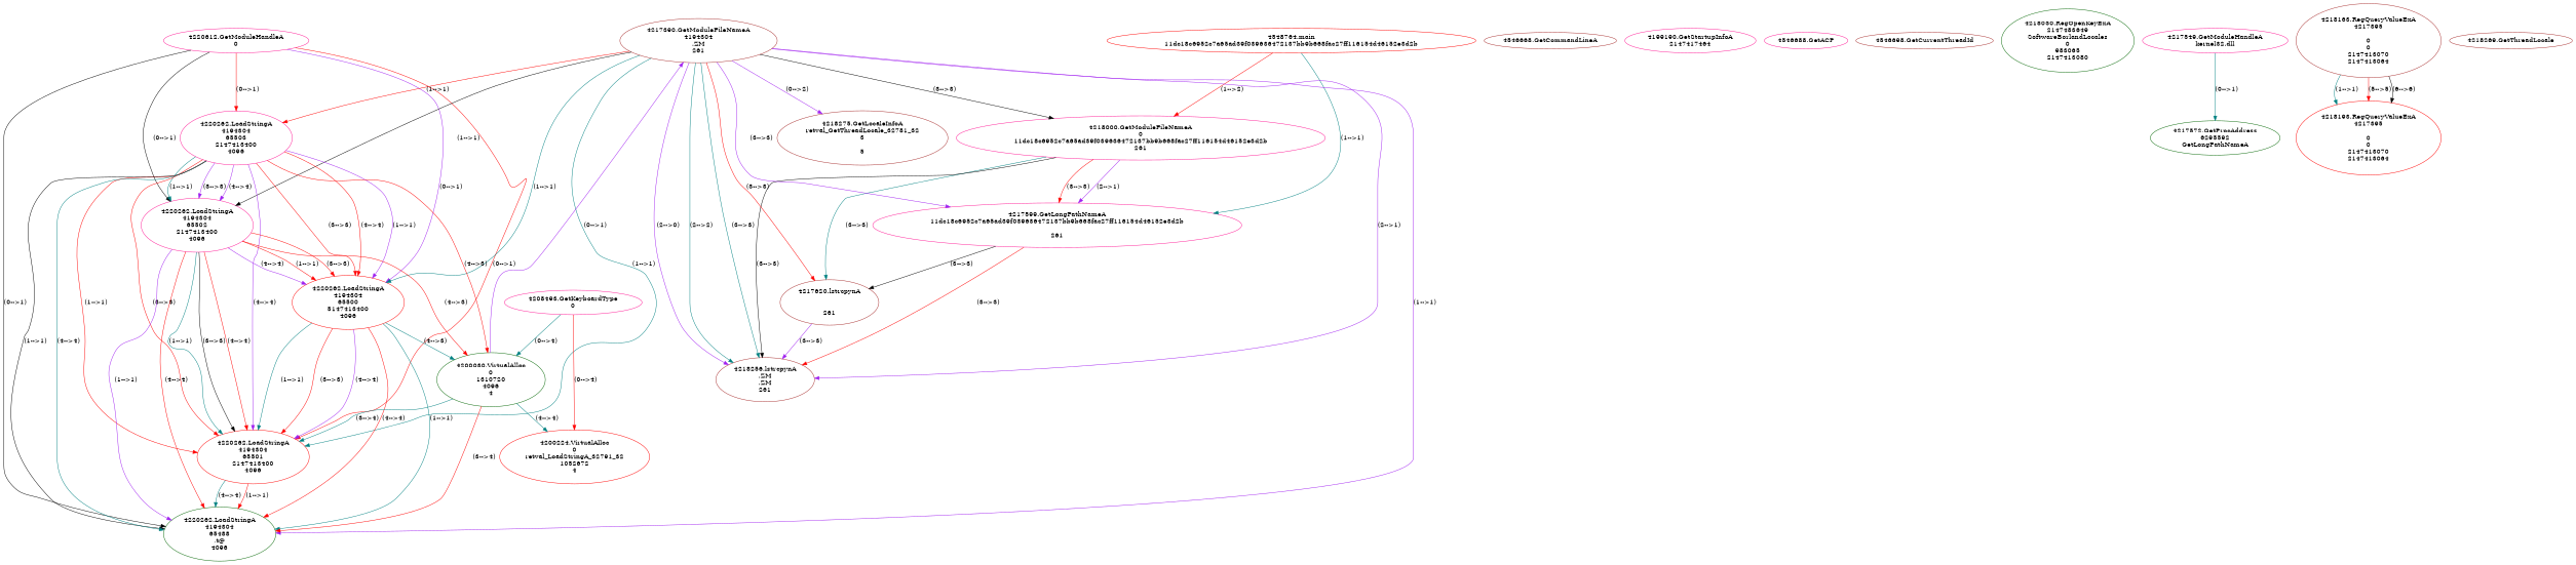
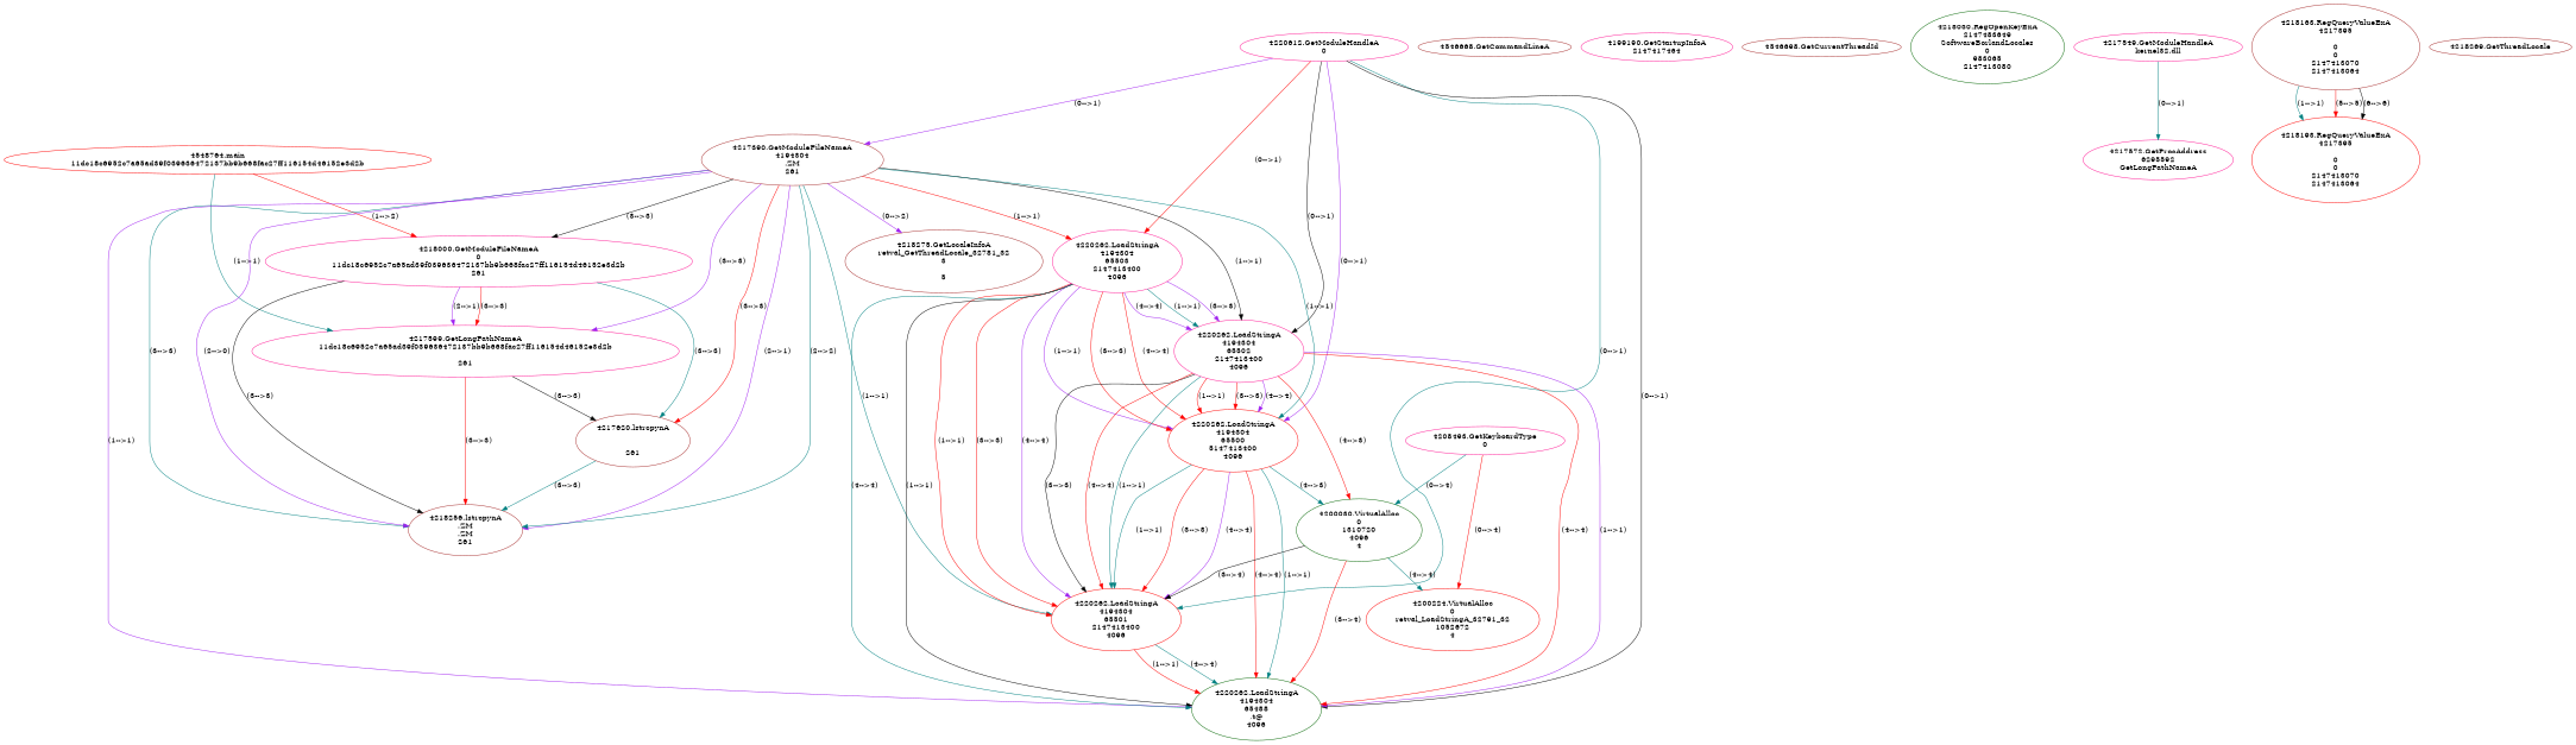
  digraph {
    node [color=deeppink]
    edge [color=red]
    n1 [color=red label="4548764.main\n11dc18c6952c7a65ad39f039636472137bb9b668fac27ff116154d46152e3d2b"]
    n2 [label="4218000.GetModuleFileNameA\n0\n11dc18c6952c7a65ad39f039636472137bb9b668fac27ff116154d46152e3d2b\n261"]
    n3 [label="4217599.GetLongPathNameA\n11dc18c6952c7a65ad39f039636472137bb9b668fac27ff116154d46152e3d2b\n\n261"]
    n4 [color=brown label="4217620.lstrcpynA\n\n\n261"]
    n5 [color=brown label="4218256.lstrcpynA\n.ZM\n.ZM\n261"]
    n6 [label="4220612.GetModuleHandleA\n0"]
    n7 [color=brown label="4217390.GetModuleFileNameA\n4194304\n.ZM\n261"]
    n8 [label="4220262.LoadStringA\n4194304\n65503\n2147413400\n4096"]
    n9 [label="4220262.LoadStringA\n4194304\n65502\n2147413400\n4096"]
    n10 [color=red label="4220262.LoadStringA\n4194304\n65500\n5147413400\n4096"]
    n11 [color=red label="4220262.LoadStringA\n4194304\n65501\n2147413400\n4096"]
    n12 [color=darkgreen label="4220262.LoadStringA\n4194304\n65488\n,t@\n4096"]
    n13 [color=brown label="4218275.GetLocaleInfoA\nretval_GetThreadLocale_32781_32\n3\n\n5"]
    n14 [color=darkgreen label="4200030.VirtualAlloc\n0\n1310720\n4096\n4"]
    n15 [label="4208493.GetKeyboardType\n0"]
    n16 [color=red label="4200224.VirtualAlloc\n0\nretval_LoadStringA_32791_32\n1052672\n4"]
    n17 [color=brown label="4546668.GetCommandLineA\n"]
    n18 [label="4199190.GetStartupInfoA\n2147417464"]
-   n19 [label="4546688.GetACP\n"]
    n20 [color=brown label="4546698.GetCurrentThreadId\n"]
    n21 [color=darkgreen label="4218030.RegOpenKeyExA\n2147483649\nSoftware\Borland\Locales\n0\n983065\n2147413080"]
    n22 [label="4217549.GetModuleHandleA\nkernel32.dll"]
-   n23 [color=darkgreen label="4217572.GetProcAddress\n6295592\nGetLongPathNameA"]
+   n23 [label="4217572.GetProcAddress\n6295592\nGetLongPathNameA"]
    n24 [color=brown label="4218163.RegQueryValueExA\n4217395\n\n0\n0\n2147413070\n2147413064"]
    n25 [color=red label="4218193.RegQueryValueExA\n4217395\n\n0\n0\n2147413070\n2147413064"]
    n26 [color=brown label="4218269.GetThreadLocale\n"]
    n1 -> n2 [label="(1-->2)"]
    n1 -> n3 [color=teal label="(1-->1)"]
    n2 -> n3 [color=purple label="(2-->1)"]
    n2 -> n3 [label="(3-->3)"]
    n2 -> n4 [color=teal label="(3-->3)"]
    n2 -> n5 [color=black label="(3-->3)"]
    n3 -> n4 [color=black label="(3-->3)"]
    n3 -> n5 [label="(3-->3)"]
-   n4 -> n5 [color=purple label="(3-->3)"]
-   n14 -> n7 [color=purple label="(0-->1)"]
+   n4 -> n5 [color=teal label="(3-->3)"]
+   n6 -> n7 [color=purple label="(0-->1)"]
    n6 -> n8 [label="(0-->1)"]
    n6 -> n9 [color=black label="(0-->1)"]
    n6 -> n10 [color=purple label="(0-->1)"]
-   n6 -> n11 [label="(0-->1)"]
+   n6 -> n11 [color=teal label="(0-->1)"]
    n6 -> n12 [color=black label="(0-->1)"]
    n7 -> n2 [color=black label="(3-->3)"]
    n7 -> n3 [color=purple label="(3-->3)"]
    n7 -> n4 [label="(3-->3)"]
    n7 -> n5 [color=purple label="(2-->1)"]
    n7 -> n5 [color=teal label="(2-->2)"]
    n7 -> n5 [color=teal label="(3-->3)"]
    n7 -> n5 [color=purple label="(2-->0)"]
    n7 -> n8 [label="(1-->1)"]
    n7 -> n9 [color=black label="(1-->1)"]
    n7 -> n10 [color=teal label="(1-->1)"]
    n7 -> n11 [color=teal label="(1-->1)"]
    n7 -> n12 [color=purple label="(1-->1)"]
    n7 -> n13 [color=purple label="(0-->2)"]
    n8 -> n9 [color=teal label="(1-->1)"]
    n8 -> n9 [color=purple label="(3-->3)"]
    n8 -> n9 [color=purple label="(4-->4)"]
    n8 -> n10 [color=purple label="(1-->1)"]
    n8 -> n10 [label="(3-->3)"]
    n8 -> n10 [label="(4-->4)"]
    n8 -> n11 [label="(1-->1)"]
    n8 -> n11 [label="(3-->3)"]
    n8 -> n11 [color=purple label="(4-->4)"]
    n8 -> n12 [color=black label="(1-->1)"]
    n8 -> n12 [color=teal label="(4-->4)"]
-   n8 -> n14 [label="(4-->3)"]
    n9 -> n10 [label="(1-->1)"]
    n9 -> n10 [label="(3-->3)"]
    n9 -> n10 [color=purple label="(4-->4)"]
    n9 -> n11 [color=teal label="(1-->1)"]
    n9 -> n11 [color=black label="(3-->3)"]
    n9 -> n11 [label="(4-->4)"]
    n9 -> n12 [color=purple label="(1-->1)"]
    n9 -> n12 [label="(4-->4)"]
    n9 -> n14 [label="(4-->3)"]
    n10 -> n11 [color=teal label="(1-->1)"]
    n10 -> n11 [label="(3-->3)"]
    n10 -> n11 [color=purple label="(4-->4)"]
    n10 -> n12 [color=teal label="(1-->1)"]
    n10 -> n12 [label="(4-->4)"]
    n10 -> n14 [color=teal label="(4-->3)"]
    n11 -> n12 [label="(1-->1)"]
    n11 -> n12 [color=teal label="(4-->4)"]
-   n14 -> n11 [color=teal label="(3-->4)"]
+   n14 -> n11 [color=black label="(3-->4)"]
    n14 -> n12 [label="(3-->4)"]
    n14 -> n16 [color=teal label="(4-->4)"]
    n15 -> n14 [color=teal label="(0-->4)"]
    n15 -> n16 [label="(0-->4)"]
    n22 -> n23 [color=teal label="(0-->1)"]
    n24 -> n25 [color=teal label="(1-->1)"]
    n24 -> n25 [label="(5-->5)"]
    n24 -> n25 [color=black label="(6-->6)"]
  }
